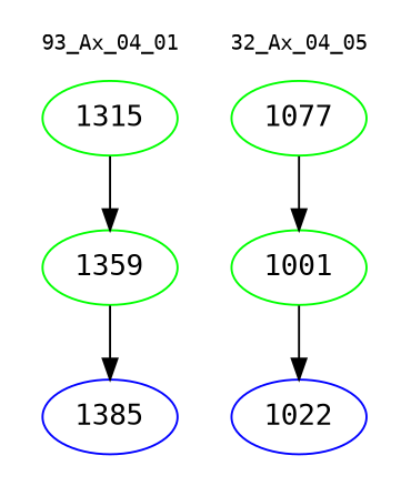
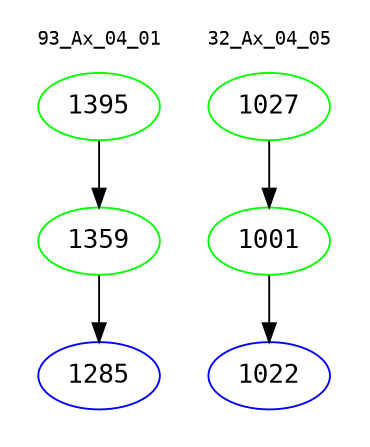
  digraph {
    fontname="DejaVu Sans Mono"
    node [color=green fontname="DejaVu Sans Mono"]
    edge [color=black fontname="DejaVu Sans Mono"]
-   n1 [label=1315]
+   n1 [label=1395]
    n2 [label=1359]
-   n3 [color=blue label=1385]
-   n4 [label=1077]
+   n3 [color=blue label=1285]
+   n4 [label=1027]
    n5 [label=1001]
    n6 [color=blue label=1022]
    subgraph cluster_1 {
      color=white
      fontsize=10
      label="93_Ax_04_01"
      n1
      n2
      n3
    }
    subgraph cluster_2 {
      color=white
      fontsize=10
      label="32_Ax_04_05"
      n4
      n5
      n6
    }
    n1 -> n2
    n2 -> n3
    n4 -> n5
    n5 -> n6
  }
